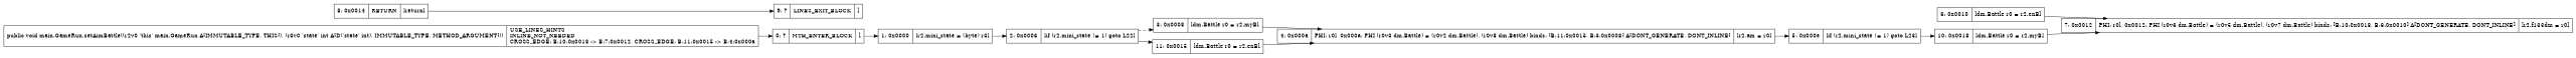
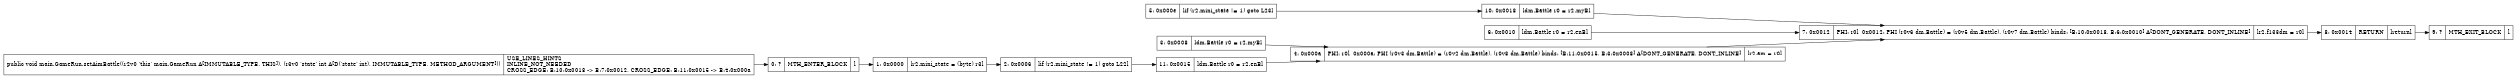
  digraph {
    rankdir=LR
    node [shape=record]
    n1 [label="{0\:\ ?|MTH_ENTER_BLOCK\l|l}"]
    n2 [label="{1\:\ 0x0000|lr2.mini_state = (byte) r3l}"]
    n3 [label="{2\:\ 0x0006|lif (r2.mini_state != 1) goto L22l}"]
    n4 [label="{3\:\ 0x0008|ldm.Battle r0 = r2.myBl}"]
    n5 [label="{11\:\ 0x0015|ldm.Battle r0 = r2.enBl}"]
    n6 [label="{4\:\ 0x000a|PHI: r0l  0x000a: PHI (r0v3 dm.Battle) = (r0v2 dm.Battle), (r0v8 dm.Battle) binds: [B:11:0x0015, B:3:0x0008] A[DONT_GENERATE, DONT_INLINE]\l|lr2.am = r0l}"]
    n7 [label="{5\:\ 0x000e|lif (r2.mini_state != 1) goto L23l}"]
    n8 [label="{10\:\ 0x0018|ldm.Battle r0 = r2.myBl}"]
    n9 [label="{6\:\ 0x0010|ldm.Battle r0 = r2.enBl}"]
    n10 [label="{7\:\ 0x0012|PHI: r0l  0x0012: PHI (r0v6 dm.Battle) = (r0v5 dm.Battle), (r0v7 dm.Battle) binds: [B:10:0x0018, B:6:0x0010] A[DONT_GENERATE, DONT_INLINE]\l|lr2.f133dm = r0l}"]
    n11 [label="{8\:\ 0x0014|RETURN\l|lreturnl}"]
-   n12 [label="{9\:\ ?|LINES_EXIT_BLOCK\l|l}"]
+   n12 [label="{9\:\ ?|MTH_EXIT_BLOCK\l|l}"]
    n13 [label="{public void main.GameRun.setAimBattle((r2v0 'this' main.GameRun A[IMMUTABLE_TYPE, THIS]), (r3v0 'state' int A[D('state' int), IMMUTABLE_TYPE, METHOD_ARGUMENT]))  | USE_LINES_HINTS\lINLINE_NOT_NEEDED\lCROSS_EDGE: B:10:0x0018 \-\> B:7:0x0012, CROSS_EDGE: B:11:0x0015 \-\> B:4:0x000a\l}"]
    n1 -> n2
    n2 -> n3
-   n3 -> n4 [style=dashed]
    n3 -> n5
    n4 -> n6
    n5 -> n6
-   n6 -> n7
+   n6 -> n10
    n7 -> n8
    n8 -> n10
    n9 -> n10
+   n10 -> n11
    n11 -> n12
    n13 -> n1
  }
